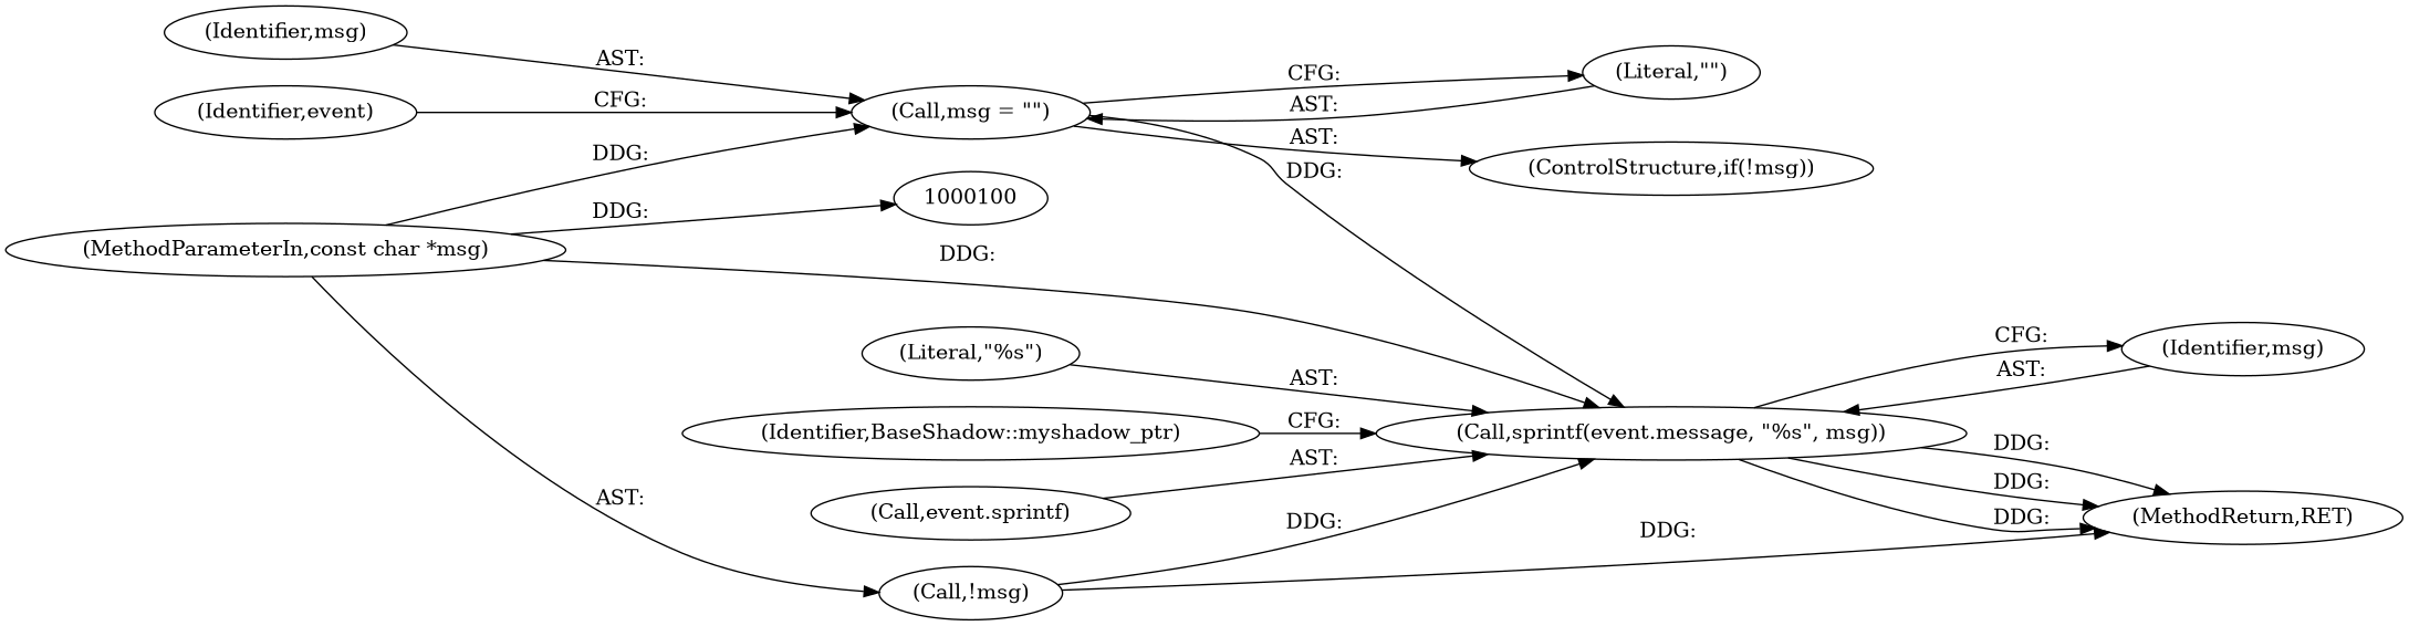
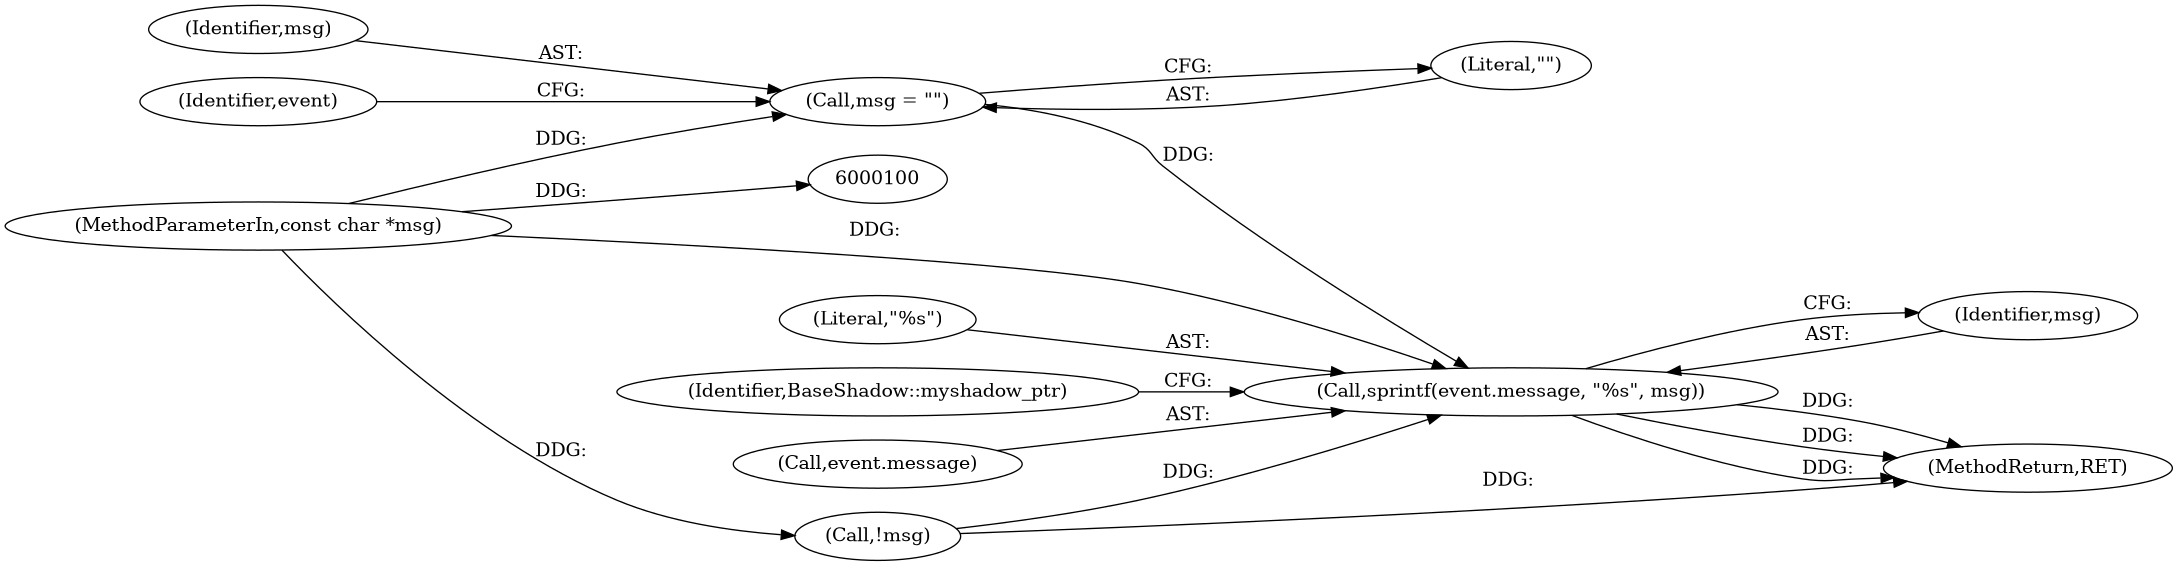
  digraph {
    rankdir=LR
    n1 [label="(Call,msg = \"\")"]
    n2 [label="(Call,sprintf(event.message, \"%s\", msg))"]
    n3 [label="(Literal,\"\")"]
-   n4 [label="(ControlStructure,if(!msg))"]
    n5 [label="(MethodReturn,RET)"]
    n6 [label="(Identifier,msg)"]
    n7 [label="(MethodParameterIn,const char *msg)"]
    n8 [label="(Call,!msg)"]
-   1000100
+   1000100 [label=6000100]
    n10 [label="(Literal,\"%s\")"]
    n11 [label="(Identifier,BaseShadow::myshadow_ptr)"]
-   n12 [label="(Call,event.sprintf)"]
+   n12 [label="(Call,event.message)"]
    n13 [label="(Identifier,msg)"]
    n14 [label="(Identifier,event)"]
    n1 -> n2 [label="DDG: "]
    n1 -> n3 [label="CFG: "]
-   n1 -> n4 [label="AST: "]
    n2 -> n5 [label="DDG: "]
    n2 -> n5 [label="DDG: "]
    n2 -> n5 [label="DDG: "]
    n2 -> n6 [label="CFG: "]
    n3 -> n1 [label="AST: "]
    n6 -> n2 [label="AST: "]
    n7 -> n1 [label="DDG: "]
    n7 -> n2 [label="DDG: "]
-   n7 -> n8 [label="AST: "]
+   n7 -> n8 [label="DDG: "]
    n7 -> 1000100 [label="DDG: "]
    n8 -> n2 [label="DDG: "]
    n8 -> n5 [label="DDG: "]
    n10 -> n2 [label="AST: "]
    n11 -> n2 [label="CFG: "]
    n12 -> n2 [label="AST: "]
    n13 -> n1 [label="AST: "]
    n14 -> n1 [label="CFG: "]
  }
